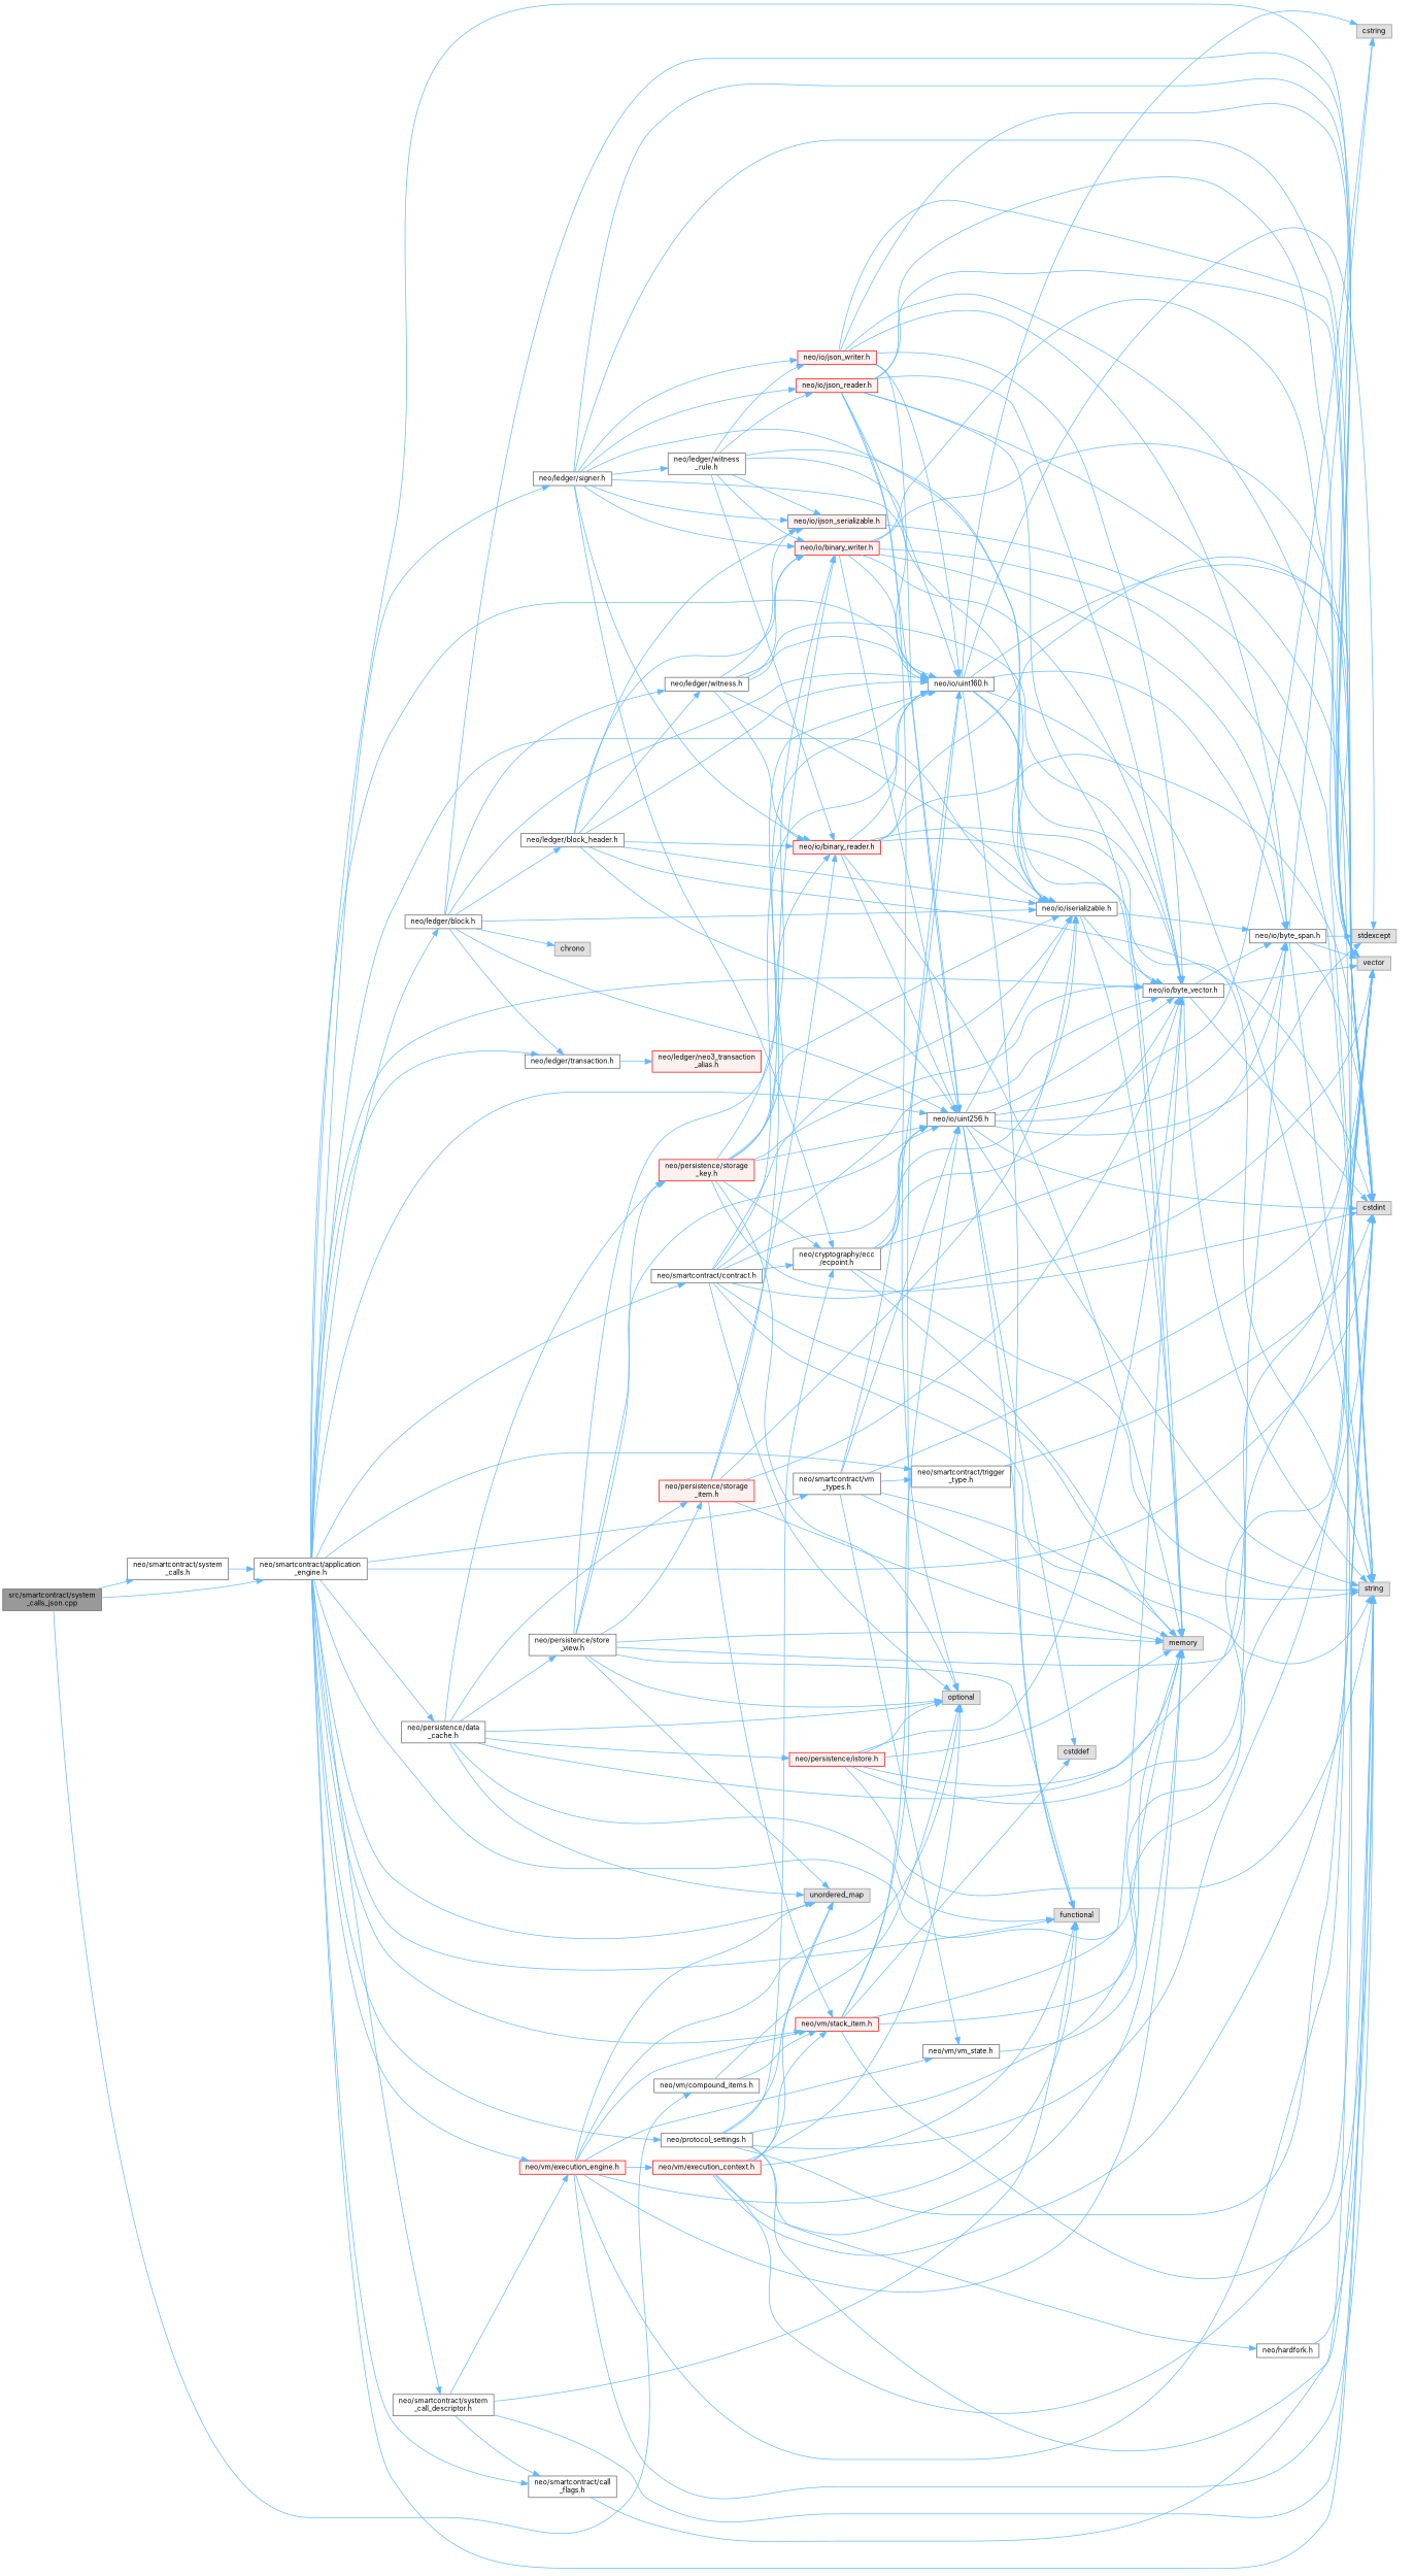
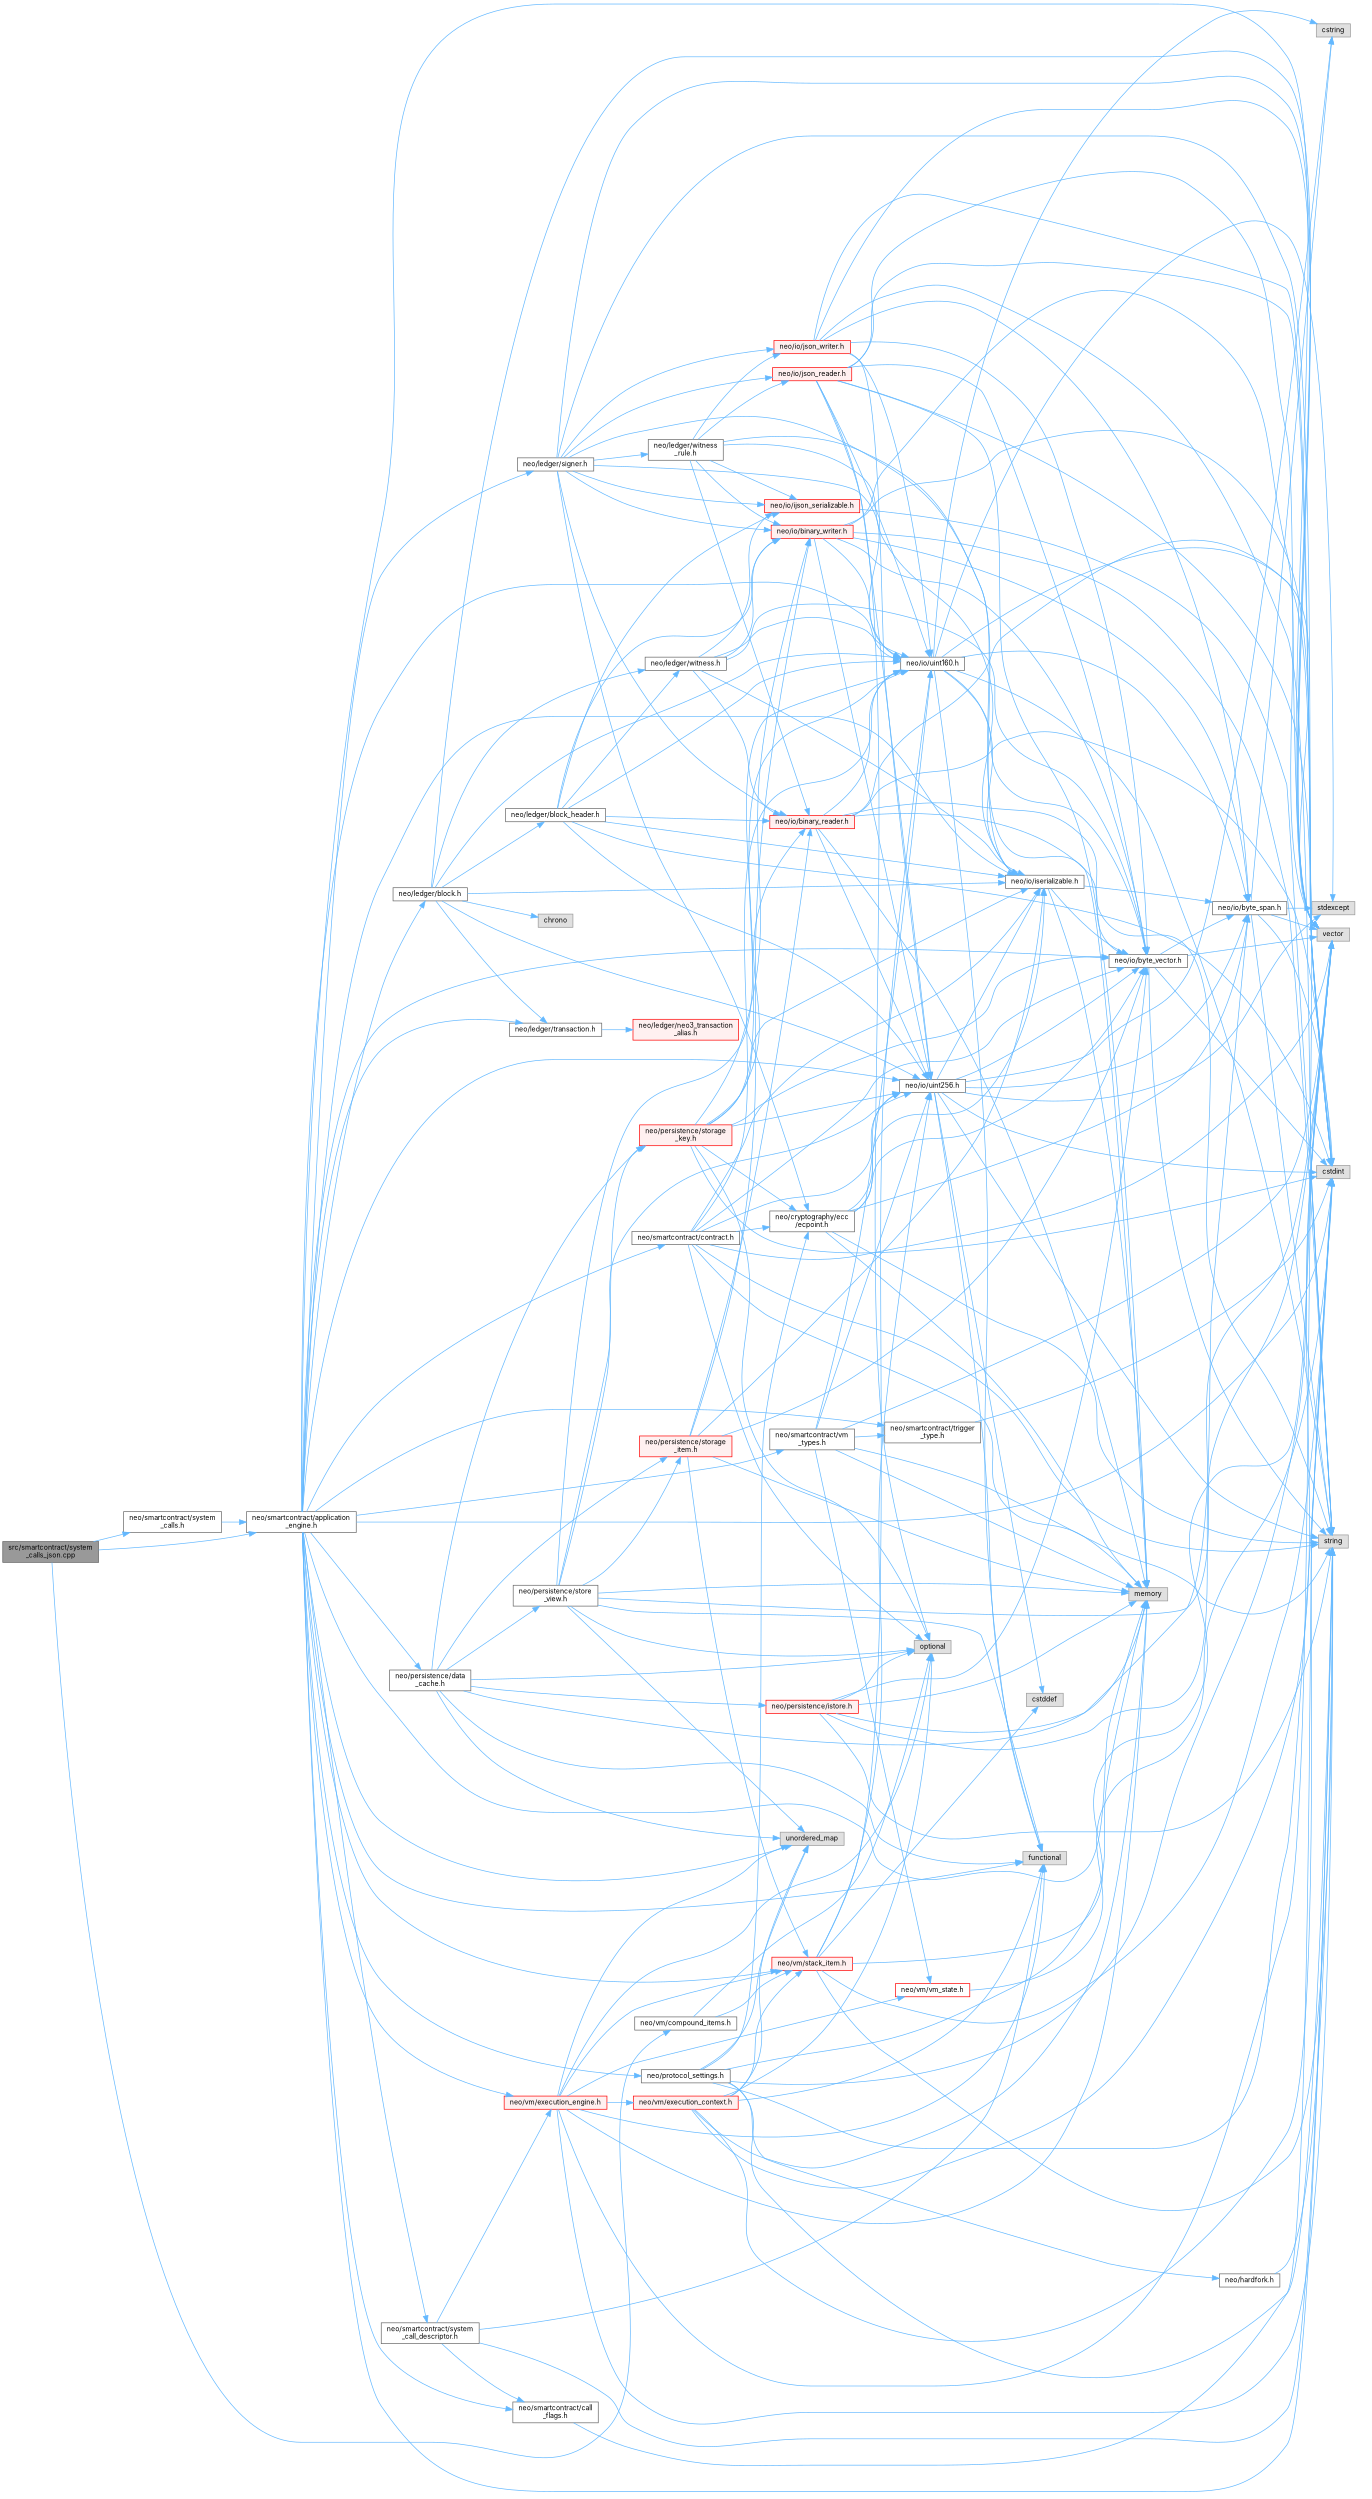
  digraph {
    fontname=Inter
    rankdir=LR
    node [color=grey40 fillcolor=white fontname=Inter fontsize=10 shape=box style=filled]
    edge [color=steelblue1 fontname=Inter fontsize=10 labelfontname=Helvetica labelfontsize=10 style=solid]
    n1 [color=gray40 fillcolor=grey60 fontcolor=black height=0.2 label="src/smartcontract/system\l_calls_json.cpp" width=0.4]
    n2 [height=0.2 label="neo/smartcontract/application\l_engine.h" width=0.4]
    n3 [height=0.2 label="neo/smartcontract/system\l_calls.h" width=0.4]
    n4 [height=0.2 label="neo/vm/compound_items.h" width=0.4]
    n5 [height=0.2 label="neo/io/byte_vector.h" width=0.4]
    n6 [color=grey60 fillcolor="#E0E0E0" height=0.2 label=cstdint width=0.4]
    n7 [color=grey60 fillcolor="#E0E0E0" height=0.2 label=string width=0.4]
    n8 [color=grey60 fillcolor="#E0E0E0" height=0.2 label=vector width=0.4]
    n9 [height=0.2 label="neo/io/iserializable.h" width=0.4]
    n10 [color=grey60 fillcolor="#E0E0E0" height=0.2 label=memory width=0.4]
    n11 [height=0.2 label="neo/io/uint160.h" width=0.4]
    n12 [color=grey60 fillcolor="#E0E0E0" height=0.2 label=functional width=0.4]
    n13 [height=0.2 label="neo/io/uint256.h" width=0.4]
    n14 [height=0.2 label="neo/ledger/block.h" width=0.4]
    n15 [height=0.2 label="neo/ledger/transaction.h" width=0.4]
    n16 [height=0.2 label="neo/ledger/signer.h" width=0.4]
    n17 [height=0.2 label="neo/persistence/data\l_cache.h" width=0.4]
    n18 [color=red fillcolor="#FFF0F0" height=0.2 label="neo/vm/stack_item.h" width=0.4]
    n19 [color=grey60 fillcolor="#E0E0E0" height=0.2 label=unordered_map width=0.4]
    n20 [height=0.2 label="neo/protocol_settings.h" width=0.4]
    n21 [height=0.2 label="neo/smartcontract/call\l_flags.h" width=0.4]
    n22 [height=0.2 label="neo/smartcontract/contract.h" width=0.4]
    n23 [height=0.2 label="neo/smartcontract/system\l_call_descriptor.h" width=0.4]
    n24 [color=red fillcolor="#FFF0F0" height=0.2 label="neo/vm/execution_engine.h" width=0.4]
    n25 [height=0.2 label="neo/smartcontract/trigger\l_type.h" width=0.4]
    n26 [height=0.2 label="neo/smartcontract/vm\l_types.h" width=0.4]
    n27 [color=grey60 fillcolor="#E0E0E0" height=0.2 label=optional width=0.4]
    n28 [height=0.2 label="neo/io/byte_span.h" width=0.4]
    n29 [color=grey60 fillcolor="#E0E0E0" height=0.2 label=cstring width=0.4]
    n30 [color=grey60 fillcolor="#E0E0E0" height=0.2 label=stdexcept width=0.4]
    n31 [color=grey60 fillcolor="#E0E0E0" height=0.2 label=cstddef width=0.4]
    n32 [height=0.2 label="neo/ledger/block_header.h" width=0.4]
    n33 [height=0.2 label="neo/ledger/witness.h" width=0.4]
    n34 [color=grey60 fillcolor="#E0E0E0" height=0.2 label=chrono width=0.4]
    n35 [color=red fillcolor="#FFF0F0" height=0.2 label="neo/ledger/neo3_transaction\l_alias.h" width=0.4]
    n36 [color=red fillcolor="#FFF0F0" height=0.2 label="neo/io/binary_reader.h" width=0.4]
    n37 [color=red fillcolor="#FFF0F0" height=0.2 label="neo/io/binary_writer.h" width=0.4]
-   n38 [fillcolor="#FFF0F0" height=0.2 label="neo/io/ijson_serializable.h" width=0.4]
+   n38 [color=red fillcolor="#FFF0F0" height=0.2 label="neo/io/ijson_serializable.h" width=0.4]
    n39 [height=0.2 label="neo/cryptography/ecc\l/ecpoint.h" width=0.4]
    n40 [color=red fillcolor="#FFF0F0" height=0.2 label="neo/io/json_reader.h" width=0.4]
    n41 [color=red fillcolor="#FFF0F0" height=0.2 label="neo/io/json_writer.h" width=0.4]
    n42 [height=0.2 label="neo/ledger/witness\l_rule.h" width=0.4]
    n43 [color=red fillcolor="#FFF0F0" height=0.2 label="neo/persistence/istore.h" width=0.4]
    n44 [color=red fillcolor="#FFF0F0" height=0.2 label="neo/persistence/storage\l_item.h" width=0.4]
    n45 [color=red fillcolor="#FFF0F0" height=0.2 label="neo/persistence/storage\l_key.h" width=0.4]
    n46 [height=0.2 label="neo/persistence/store\l_view.h" width=0.4]
    n47 [height=0.2 label="neo/hardfork.h" width=0.4]
    n48 [color=red fillcolor="#FFF0F0" height=0.2 label="neo/vm/execution_context.h" width=0.4]
-   n49 [height=0.2 label="neo/vm/vm_state.h" width=0.4]
+   n49 [color=red height=0.2 label="neo/vm/vm_state.h" width=0.4]
    n1 -> n2
    n1 -> n3
    n1 -> n4
    n2 -> n5
    n2 -> n6
    n2 -> n7
    n2 -> n8
    n2 -> n9
    n2 -> n10
    n2 -> n11
    n2 -> n12
    n2 -> n13
    n2 -> n14
    n2 -> n15
    n2 -> n16
    n2 -> n17
    n2 -> n18
    n2 -> n19
    n2 -> n20
    n2 -> n21
    n2 -> n22
    n2 -> n23
    n2 -> n24
    n2 -> n25
    n2 -> n26
    n3 -> n2
    n4 -> n18
    n4 -> n27
    n5 -> n6
    n5 -> n7
    n5 -> n8
    n5 -> n28
    n9 -> n5
    n9 -> n10
    n9 -> n28
    n11 -> n5
    n11 -> n6
    n11 -> n7
    n11 -> n9
    n11 -> n12
    n11 -> n28
    n11 -> n29
    n11 -> n30
    n13 -> n5
    n13 -> n6
    n13 -> n7
    n13 -> n9
    n13 -> n12
    n13 -> n28
    n13 -> n29
    n13 -> n30
    n13 -> n31
    n14 -> n8
    n14 -> n9
    n14 -> n11
    n14 -> n13
    n14 -> n15
    n14 -> n32
    n14 -> n33
    n14 -> n34
    n15 -> n35
    n16 -> n6
    n16 -> n8
    n16 -> n9
    n16 -> n11
    n16 -> n36
    n16 -> n37
    n16 -> n38
    n16 -> n39
    n16 -> n40
    n16 -> n41
    n16 -> n42
    n17 -> n10
    n17 -> n12
    n17 -> n19
    n17 -> n27
    n17 -> n43
    n17 -> n44
    n17 -> n45
    n17 -> n46
-   n18 -> n5
+   n18 -> n6
    n18 -> n7
    n18 -> n8
    n18 -> n11
    n18 -> n13
    n18 -> n31
    n20 -> n6
    n20 -> n7
    n20 -> n8
    n20 -> n10
    n20 -> n19
    n20 -> n39
    n20 -> n47
    n21 -> n6
    n22 -> n5
    n22 -> n7
    n22 -> n8
    n22 -> n9
    n22 -> n10
    n22 -> n11
    n22 -> n13
    n22 -> n27
    n22 -> n39
    n23 -> n7
    n23 -> n12
    n23 -> n21
    n23 -> n24
    n24 -> n7
    n24 -> n8
    n24 -> n10
    n24 -> n12
    n24 -> n18
    n24 -> n19
    n24 -> n27
    n24 -> n48
    n24 -> n49
    n25 -> n6
    n26 -> n7
    n26 -> n8
    n26 -> n10
    n26 -> n11
    n26 -> n13
    n26 -> n25
    n26 -> n49
    n28 -> n6
    n28 -> n7
    n28 -> n8
    n28 -> n29
    n28 -> n30
    n32 -> n6
    n32 -> n9
    n32 -> n11
    n32 -> n13
    n32 -> n33
    n32 -> n36
    n32 -> n37
    n32 -> n38
    n33 -> n5
    n33 -> n9
    n33 -> n11
    n33 -> n36
    n33 -> n37
    n33 -> n38
    n36 -> n5
    n36 -> n6
    n36 -> n7
    n36 -> n8
    n36 -> n10
    n36 -> n11
    n36 -> n13
    n37 -> n5
    n37 -> n6
    n37 -> n7
    n37 -> n8
    n37 -> n11
    n37 -> n13
    n37 -> n28
    n38 -> n7
    n39 -> n5
    n39 -> n7
    n39 -> n9
    n39 -> n10
    n39 -> n13
    n39 -> n28
    n40 -> n5
    n40 -> n6
    n40 -> n7
    n40 -> n8
    n40 -> n10
    n40 -> n11
    n40 -> n13
    n40 -> n27
    n41 -> n5
    n41 -> n6
    n41 -> n7
    n41 -> n8
    n41 -> n11
    n41 -> n13
    n41 -> n28
    n42 -> n9
    n42 -> n10
    n42 -> n36
    n42 -> n37
    n42 -> n38
    n42 -> n40
    n42 -> n41
    n43 -> n5
    n43 -> n7
    n43 -> n8
    n43 -> n10
    n43 -> n27
    n43 -> n28
    n44 -> n5
    n44 -> n9
    n44 -> n10
    n44 -> n18
    n44 -> n36
    n44 -> n37
    n45 -> n5
    n45 -> n6
    n45 -> n9
    n45 -> n11
    n45 -> n13
    n45 -> n27
    n45 -> n36
    n45 -> n37
    n45 -> n39
    n46 -> n8
    n46 -> n10
    n46 -> n11
    n46 -> n12
    n46 -> n13
    n46 -> n19
    n46 -> n27
    n46 -> n44
    n46 -> n45
    n47 -> n7
    n48 -> n6
    n48 -> n8
    n48 -> n10
    n48 -> n12
    n48 -> n18
    n48 -> n19
    n48 -> n27
    n49 -> n6
  }
